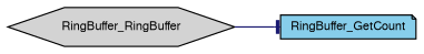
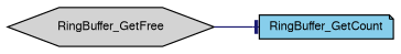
  digraph {
    rankdir=LR
    node [color=black fontname=FreeSans fontsize=10 style=filled]
-   n1 [fillcolor=lightgrey fontcolor=black height=0.2 label=RingBuffer_RingBuffer shape=hexagon width=0.4]
+   n1 [fillcolor=lightgrey fontcolor=black height=0.2 label=RingBuffer_GetFree shape=hexagon width=0.4]
    n2 [fillcolor=skyblue height=0.2 label=RingBuffer_GetCount shape=note width=0.4]
    n1 -> n2 [color=midnightblue fontname=FreeSans fontsize=10 labelfontname=FreeSans labelfontsize=10 style=solid arrowhead=tee]
  }
